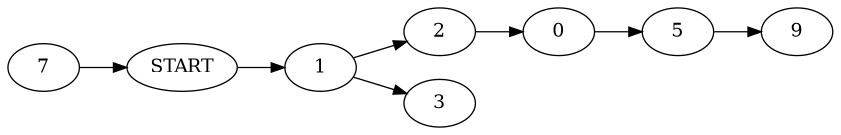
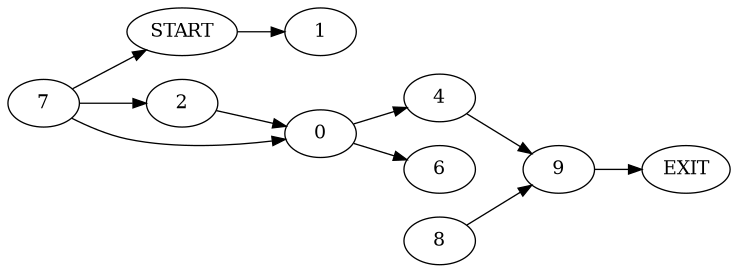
  digraph {
    rankdir=LR
    n1 [label=START]
    1
    2
-   3
    7
    n6 [label=0]
-   5
+   n7 [label=EXIT]
+   5 [label=4]
+   6
    9
+   8
    n1 -> 1
-   1 -> 2
-   1 -> 3
+   7 -> 2
    2 -> n6
    7 -> n1
+   7 -> n6
    n6 -> 5
+   n6 -> 6
    5 -> 9
+   9 -> n7
+   8 -> 9
  }
